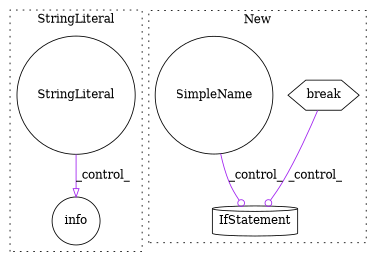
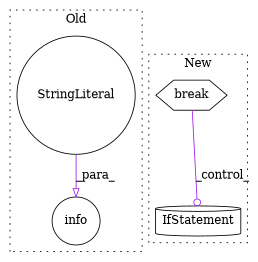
  digraph {
    node [s=29763 shape=circle]
    edge [arrowhead=odot color=purple]
    n1 [a=32 l="5,1" label=info s="29758,29792"]
    n2 [a=45 l=19 label=StringLiteral]
    n3 [a=10 l=6 label=break shape=hexagon]
    n4 [a=25 l="4,2" label=IfStatement s="29538,29559" shape=cylinder]
-   n5 [a=42 label=SimpleName s=""]
    subgraph cluster_1 {
-     label=StringLiteral
+     label=Old
      style=dotted
      n1
      n2
    }
    subgraph cluster_2 {
      label=New
      style=dotted
      n3
      n4
-     n5
    }
-   n2 -> n1 [arrowhead=onormal label=_control_]
+   n2 -> n1 [arrowhead=onormal label=_para_]
    n3 -> n4 [label=_control_]
-   n5 -> n4 [label=_control_]
  }
